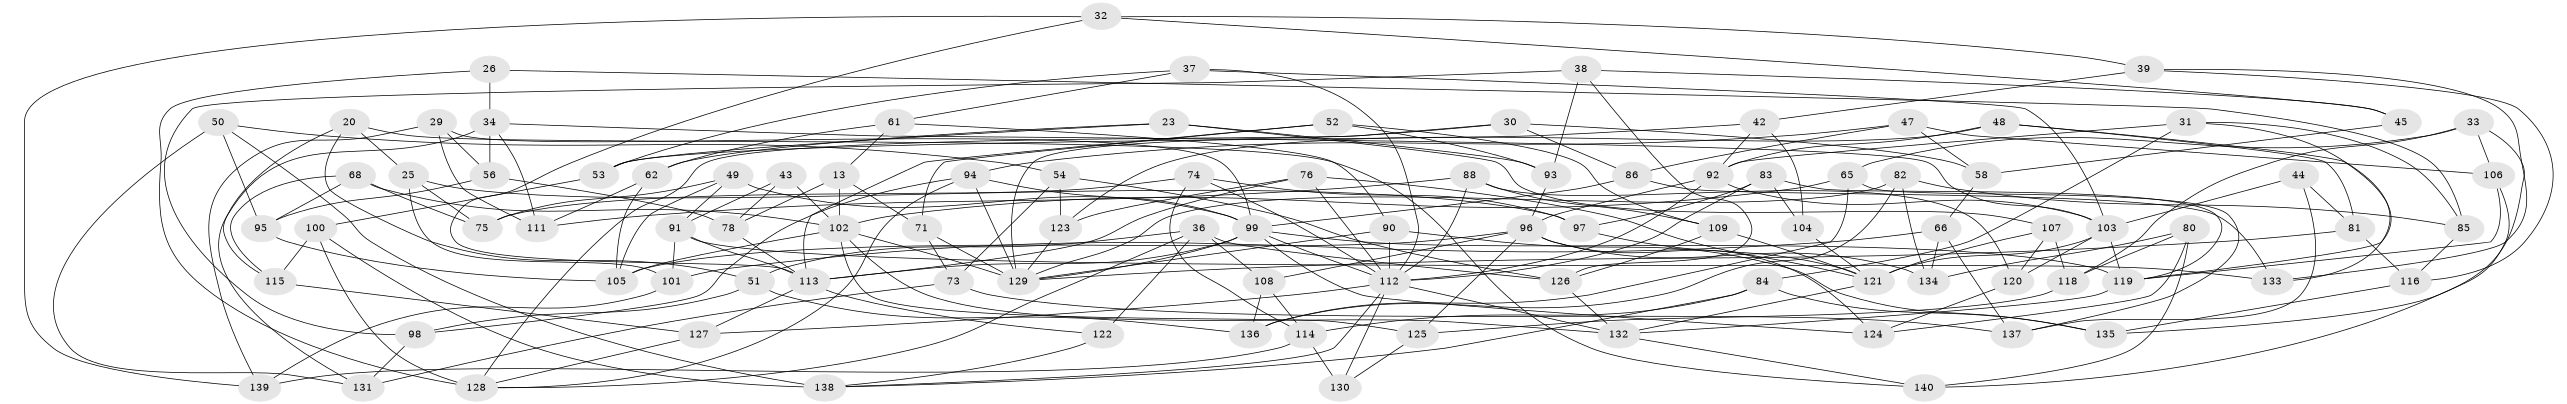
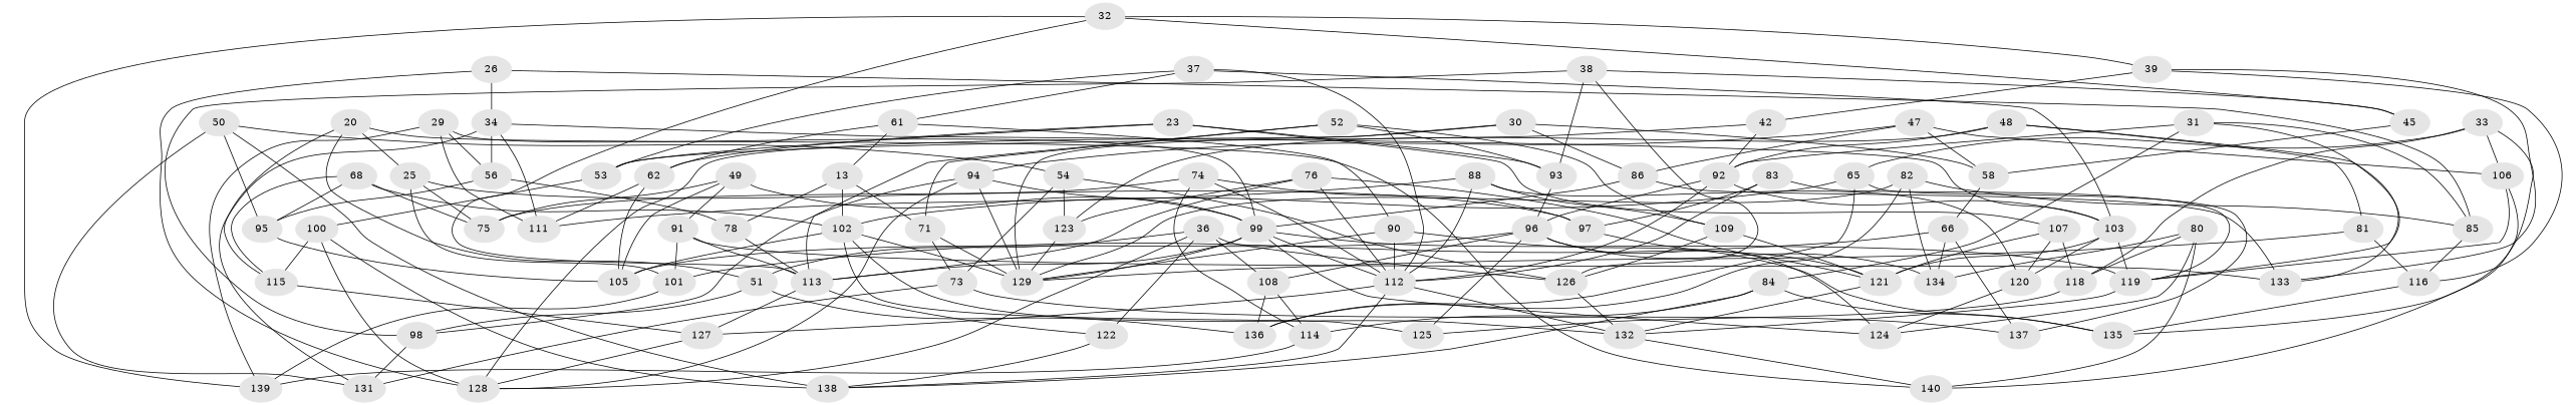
  graph {
    node [color=gray90 style=filled]
    20
    25
    51
    115
    140
    75
    97
    101
    98 [super="+79"]
    136
    127
    23
    53
    62
    93
    107
    100 [super="+46"]
    111
    105 [super="+60"]
    96 [super="+1+12"]
    118
    121 [super="+9+18+16"]
    120
    139
    34 [super="+3"]
    56
    131
    103 [super="+89"]
    26
    85
    128 [super="+27"]
    116
    29
    99 [super="+6+35+64"]
    78
    95
    129 [super="+13+21+28"]
    119 [super="+4+55"]
    113 [super="+5+22"]
    112 [super="+14+59+87"]
    124
    30
    58
    86
    66
    133
    31
    84
    92 [super="+19+40"]
    135
    138 [super="+70"]
    114 [super="+72"]
    132 [super="+117"]
    32
    39
    45
    42
    122
    33
    65
    106
    102 [super="+67"]
    137
    125
    36 [super="+24"]
    108
    126 [super="+77"]
    37
    61
    n70 [label=13]
    90
-   130
    38
-   104
-   43
    91 [super="+17"]
-   44
    81
    47
    94
    48
    123
    49
    50
    54
    73
    52
    71
    109
    134
    68
    74
    76
    80
    82
    83
    88
    20 -- 25
    20 -- 51
    20 -- 115
    20 -- 140
    25 -- 75
    25 -- 97
    25 -- 101
    51 -- 98
    51 -- 136
    115 -- 127
    97 -- 121
    101 -- 139
    98 -- 131
    127 -- 128
    23 -- 53
    23 -- 62
    23 -- 93
    23 -- 107
    53 -- 100
    62 -- 111
    62 -- 105
    93 -- 96
    107 -- 118
    107 -- 121
    107 -- 120
    100 -- 115
    100 -- 128 [weight=2]
    100 -- 138 [weight=2]
    96 -- 105 [weight=2]
    96 -- 124
    96 -- 125
    96 -- 108
    96 -- 134
    118 -- 125
    121 -- 132 [weight=2]
    120 -- 124
    34 -- 111
    34 -- 56
    34 -- 131
    34 -- 103
    56 -- 78
    56 -- 95
    103 -- 121 [weight=2]
    103 -- 120
    103 -- 119 [weight=2]
    26 -- 34 [weight=2]
    26 -- 85
    26 -- 128
    85 -- 116
    116 -- 135
    29 -- 111
    29 -- 139
    29 -- 56
    29 -- 99
    99 -- 129 [weight=2]
    99 -- 119 [weight=2]
    99 -- 113
    99 -- 112
    99 -- 124
    78 -- 113
    95 -- 105
    119 -- 132
    113 -- 127
    113 -- 122
    112 -- 127
    112 -- 138
    112 -- 132 [weight=2]
-   112 -- 130
    30 -- 128
    30 -- 129
    30 -- 58
    30 -- 86
    58 -- 66
    86 -- 99
    86 -- 133
    66 -- 101
    66 -- 137
    66 -- 134
    31 -- 85
    31 -- 119
    31 -- 84
    31 -- 92
    84 -- 135
    84 -- 138
    84 -- 114
    92 -- 96
    92 -- 103
    92 -- 112 [weight=2]
    114 -- 139
-   114 -- 130 [weight=2]
    132 -- 140
    32 -- 139
    32 -- 113
    32 -- 39
    32 -- 45
    39 -- 116
    39 -- 133
    39 -- 42
    45 -- 58
    42 -- 53
    42 -- 92
-   42 -- 104
    122 -- 138
    33 -- 118
    33 -- 135
    33 -- 65
    33 -- 106
    65 -- 136
    65 -- 102
    65 -- 137
    106 -- 140
    106 -- 119
    102 -- 105
    102 -- 129
    102 -- 132
    102 -- 125
-   125 -- 130
    36 -- 51
    36 -- 128 [weight=2]
    36 -- 122 [weight=2]
    36 -- 108
    36 -- 126 [weight=2]
    108 -- 136
    108 -- 114
    126 -- 132
    37 -- 53
    37 -- 103
    37 -- 112
    37 -- 61
    61 -- 62
    61 -- n70
    61 -- 90
    n70 -- 78
    n70 -- 102
    n70 -- 71
    90 -- 129
    90 -- 112
    90 -- 135
    38 -- 98
    38 -- 93
    38 -- 45
    38 -- 126
-   104 -- 121 [weight=2]
-   43 -- 78
-   43 -- 102
-   43 -- 91 [weight=2]
    91 -- 101
    91 -- 113
    91 -- 133
-   44 -- 103
-   44 -- 137
-   44 -- 81
    81 -- 116
    81 -- 129
    47 -- 58
    47 -- 86
    47 -- 106
    47 -- 94
    94 -- 98
    94 -- 128
    94 -- 99 [weight=2]
    94 -- 129
    48 -- 133
    48 -- 92
    48 -- 81
    48 -- 123
    123 -- 129
    49 -- 75
    49 -- 105
    49 -- 99
    49 -- 91
    50 -- 131
    50 -- 95
    50 -- 138
    50 -- 54
    54 -- 126
    54 -- 123
    54 -- 73
    73 -- 131
    73 -- 137
    52 -- 93
    52 -- 113
    52 -- 71
    52 -- 109
    71 -- 129
    71 -- 73
    109 -- 121
    109 -- 126
    68 -- 115
    68 -- 75
    68 -- 95
    68 -- 102
    74 -- 75
    74 -- 97
    74 -- 112
    74 -- 114
    76 -- 121
    76 -- 113
    76 -- 112
    76 -- 123
    80 -- 140
    80 -- 118
    80 -- 124
    80 -- 134
    82 -- 136
    82 -- 85
    82 -- 129
    82 -- 134
    83 -- 97
    83 -- 119
    83 -- 112
-   83 -- 104
    88 -- 111
    88 -- 120
    88 -- 112
    88 -- 109
  }
